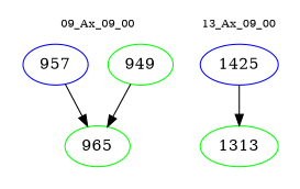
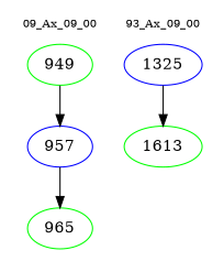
  digraph {
    node [color=green]
    edge [color=black]
    n1 [label=949]
    n2 [color=blue label=957]
    n3 [label=965]
-   n4 [color=blue label=1425]
-   n5 [label=1313]
+   n4 [color=blue label=1325]
+   n5 [label=1613]
    subgraph cluster_1 {
      color=white
      fontsize=10
      label="09_Ax_09_00"
      n1
      n2
      n3
    }
    subgraph cluster_2 {
      color=white
      fontsize=10
-     label="13_Ax_09_00"
+     label="93_Ax_09_00"
      n4
      n5
    }
-   n1 -> n3
+   n1 -> n2
    n2 -> n3
    n4 -> n5
  }
